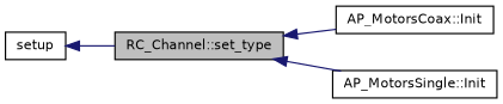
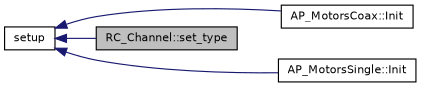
  digraph {
    rankdir=LR
    node [color=black fillcolor=white fontname=Helvetica fontsize=10 shape=record style=filled]
    edge [color=midnightblue dir=back fontname=Helvetica fontsize=10 labelfontname=Helvetica labelfontsize=10 style=solid]
    n1 [fillcolor=grey75 fontcolor=black height=0.2 label="RC_Channel::set_type" width=0.4]
    n2 [height=0.2 label="AP_MotorsCoax::Init" width=0.4]
    n3 [height=0.2 label="AP_MotorsSingle::Init" width=0.4]
    n4 [height=0.2 label=setup width=0.4]
-   n1 -> n2
-   n1 -> n3
+   n4 -> n2
+   n4 -> n3
    n4 -> n1
  }
